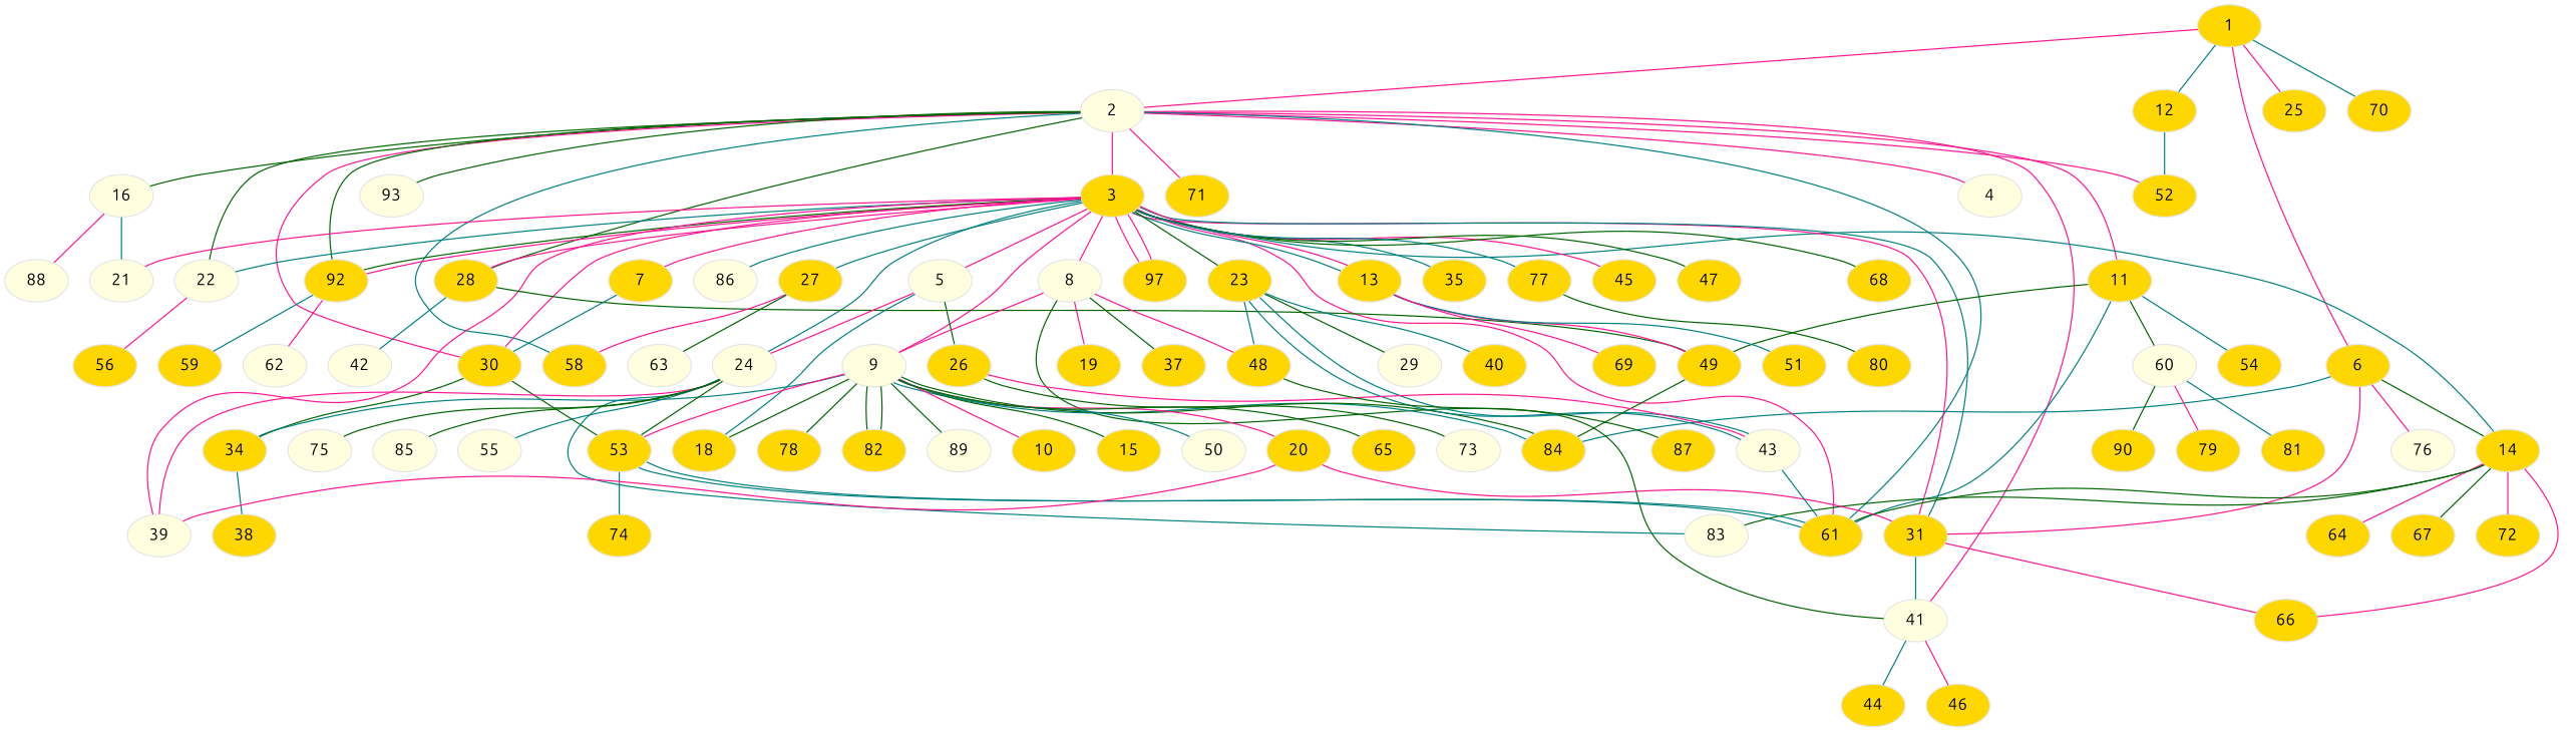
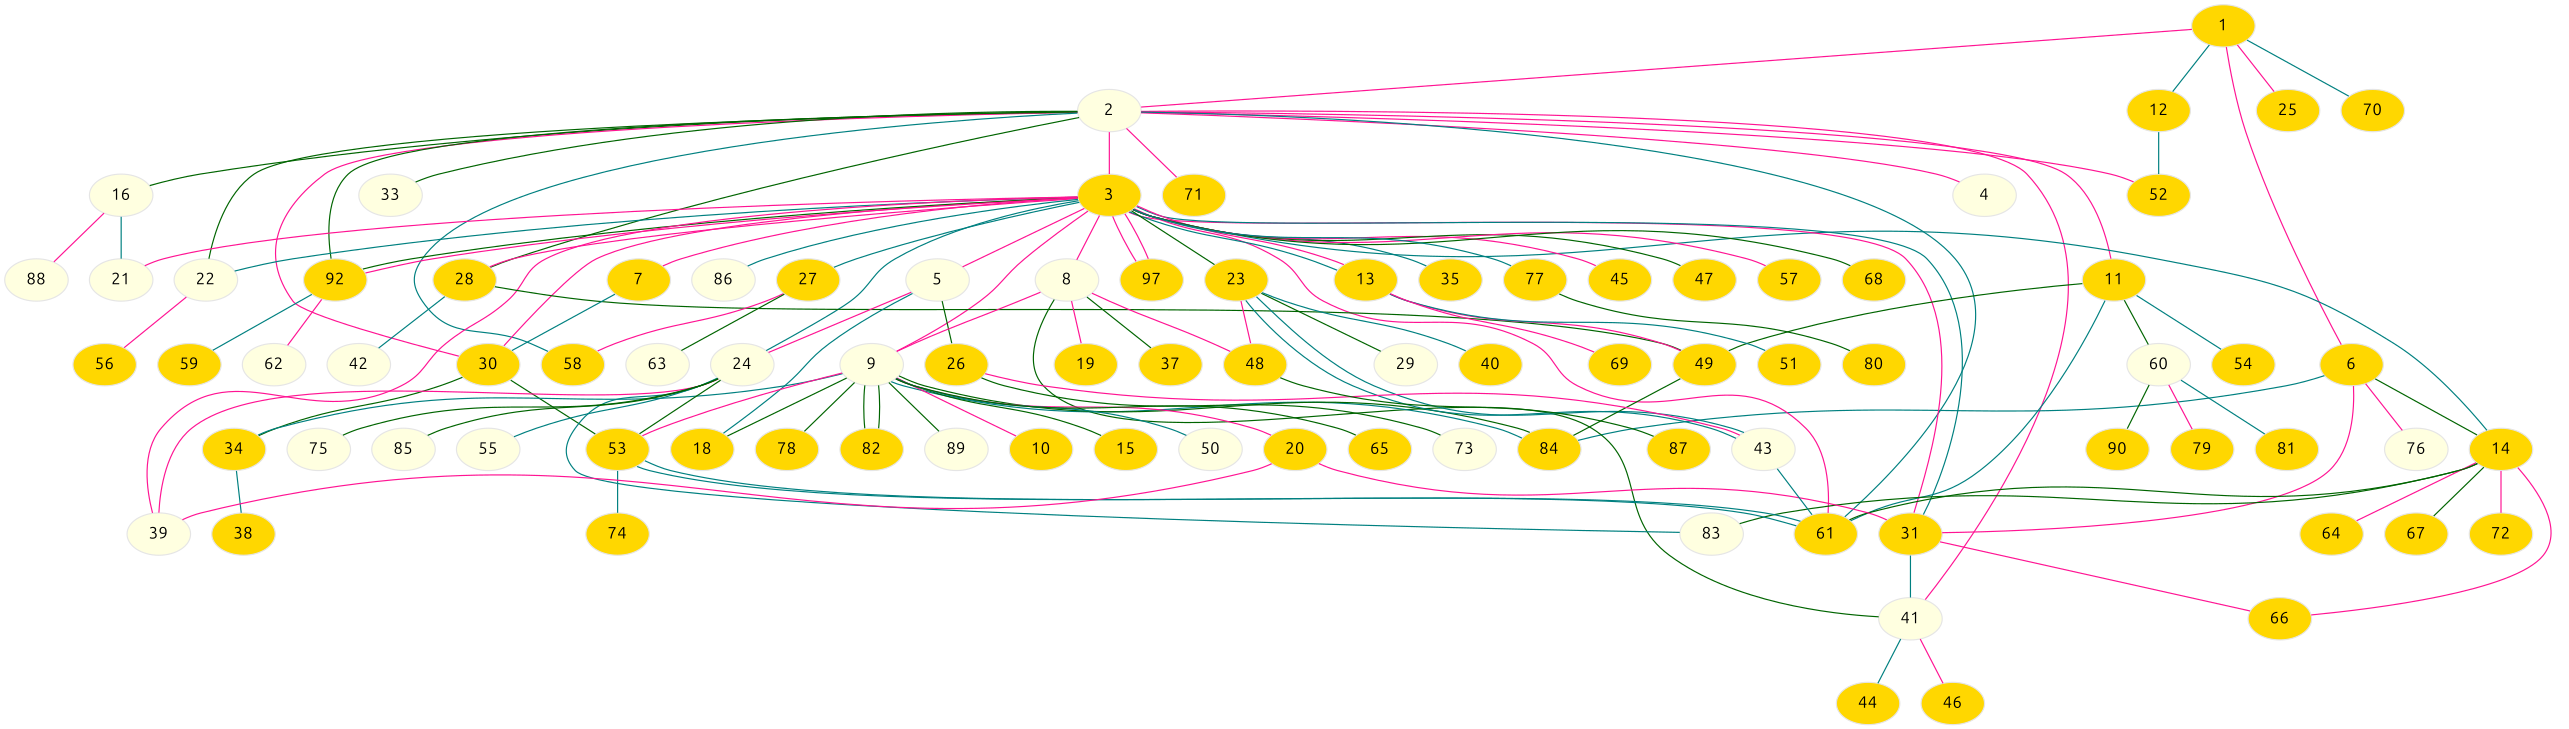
  graph {
    fontname=Ubuntu
    node [color=gray90 fillcolor=gold fontname=Ubuntu style=filled]
    edge [color=deeppink fontname=Ubuntu]
    2 [fillcolor=lightyellow]
    1
    6
    12
    25
    70
    3
    4 [fillcolor=lightyellow]
    11
    16 [fillcolor=lightyellow]
    22 [fillcolor=lightyellow]
    28
    30
    n14 [label=92]
-   33 [fillcolor=lightyellow label=93]
+   33 [fillcolor=lightyellow]
    41 [fillcolor=lightyellow]
    52
    58
    61
    71
    14
    31
    76 [fillcolor=lightyellow]
    84
    5 [fillcolor=lightyellow]
    7
    8 [fillcolor=lightyellow]
    9 [fillcolor=lightyellow]
    13
    n30 [label=97]
    21 [fillcolor=lightyellow]
    23
    24 [fillcolor=lightyellow]
    27
    35
    39 [fillcolor=lightyellow]
    45
    47
+   57
    68
    77
    86 [fillcolor=lightyellow]
    49
    54
    60 [fillcolor=lightyellow]
    88 [fillcolor=lightyellow]
    56
    42 [fillcolor=lightyellow]
    34
    53
    59
    62 [fillcolor=lightyellow]
    44
    46
    18
    26
    19
    37
    48
    10
    15
    20
    50 [fillcolor=lightyellow]
    65
    78
    82
    89 [fillcolor=lightyellow]
    51
    69
    64
    66
    67
    72
    83 [fillcolor=lightyellow]
    29 [fillcolor=lightyellow]
    40
    43 [fillcolor=lightyellow]
    55 [fillcolor=lightyellow]
    75 [fillcolor=lightyellow]
    85 [fillcolor=lightyellow]
    63 [fillcolor=lightyellow]
    80
    73 [fillcolor=lightyellow]
    87
    38
    74
    79
    81
    90
    2 -- 3
    2 -- 4
    2 -- 11
    2 -- 16 [color=darkgreen]
    2 -- 22 [color=darkgreen]
    2 -- 28 [color=darkgreen]
    2 -- 30
    2 -- n14 [color=darkgreen]
    2 -- 33 [color=darkgreen]
    2 -- 41
    2 -- 52
    2 -- 58 [color=teal]
    2 -- 61 [color=teal]
    2 -- 71
    1 -- 2
    1 -- 6
    1 -- 12 [color=teal]
    1 -- 25
    1 -- 70 [color=teal]
    6 -- 14 [color=darkgreen]
    6 -- 31
    6 -- 76
    6 -- 84 [color=teal]
    12 -- 52 [color=teal]
    3 -- 22 [color=teal]
    3 -- 28
    3 -- 30
    3 -- n14 [color=darkgreen]
    3 -- n14
    3 -- 61
    3 -- 14 [color=teal]
    3 -- 31
    3 -- 31 [color=teal]
    3 -- 5
    3 -- 7
    3 -- 8
    3 -- 9
    3 -- 13 [color=teal]
    3 -- 13
    3 -- n30
    3 -- n30
    3 -- 21
    3 -- 23 [color=darkgreen]
    3 -- 24 [color=teal]
    3 -- 27 [color=teal]
    3 -- 35 [color=teal]
    3 -- 39
    3 -- 45
    3 -- 47 [color=darkgreen]
+   3 -- 57
    3 -- 68 [color=darkgreen]
    3 -- 77 [color=teal]
    3 -- 86 [color=teal]
    11 -- 61 [color=teal]
    11 -- 49 [color=darkgreen]
    11 -- 54 [color=teal]
    11 -- 60 [color=darkgreen]
    16 -- 21 [color=teal]
    16 -- 88
    22 -- 56
    28 -- 49 [color=darkgreen]
    28 -- 42 [color=teal]
    30 -- 34 [color=darkgreen]
    30 -- 53 [color=darkgreen]
    n14 -- 59 [color=teal]
    n14 -- 62
    41 -- 44 [color=teal]
    41 -- 46
    14 -- 61 [color=darkgreen]
    14 -- 64
    14 -- 66
    14 -- 67 [color=darkgreen]
    14 -- 72
    14 -- 83 [color=darkgreen]
    31 -- 41 [color=teal]
    31 -- 66
    5 -- 24
    5 -- 18 [color=teal]
    5 -- 26 [color=darkgreen]
    7 -- 30 [color=teal]
    8 -- 41 [color=darkgreen]
    8 -- 9
    8 -- 19
    8 -- 37 [color=darkgreen]
    8 -- 48
    9 -- 84 [color=teal]
    9 -- 84 [color=darkgreen]
    9 -- 34 [color=teal]
    9 -- 53
    9 -- 18 [color=darkgreen]
    9 -- 10
    9 -- 15 [color=darkgreen]
    9 -- 20
    9 -- 50 [color=teal]
    9 -- 65 [color=darkgreen]
    9 -- 78 [color=darkgreen]
    9 -- 82 [color=darkgreen]
    9 -- 82 [color=darkgreen]
    9 -- 89 [color=darkgreen]
    13 -- 49
    13 -- 51 [color=teal]
    13 -- 69
-   23 -- 48 [color=teal]
+   23 -- 48
    23 -- 29 [color=darkgreen]
    23 -- 40 [color=teal]
    23 -- 43 [color=teal]
    23 -- 43 [color=teal]
    24 -- 39
    24 -- 53 [color=darkgreen]
    24 -- 83 [color=teal]
    24 -- 55 [color=teal]
    24 -- 75 [color=darkgreen]
    24 -- 85 [color=darkgreen]
    27 -- 58
    27 -- 63 [color=darkgreen]
    77 -- 80 [color=darkgreen]
    49 -- 84 [color=darkgreen]
    60 -- 79
    60 -- 81 [color=teal]
    60 -- 90 [color=darkgreen]
    34 -- 38 [color=teal]
    53 -- 61 [color=teal]
    53 -- 61 [color=teal]
    53 -- 74 [color=teal]
    26 -- 43
    26 -- 73 [color=darkgreen]
    48 -- 87 [color=darkgreen]
    20 -- 31
    20 -- 39
    43 -- 61 [color=teal]
  }
